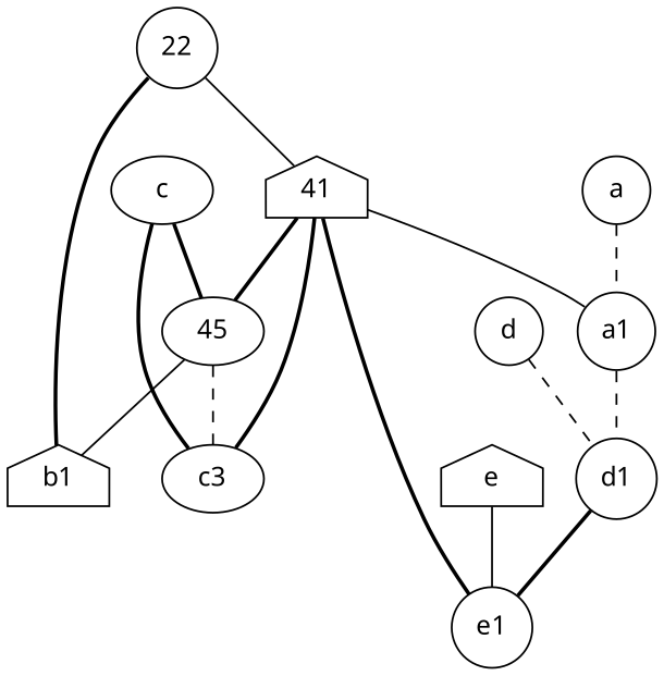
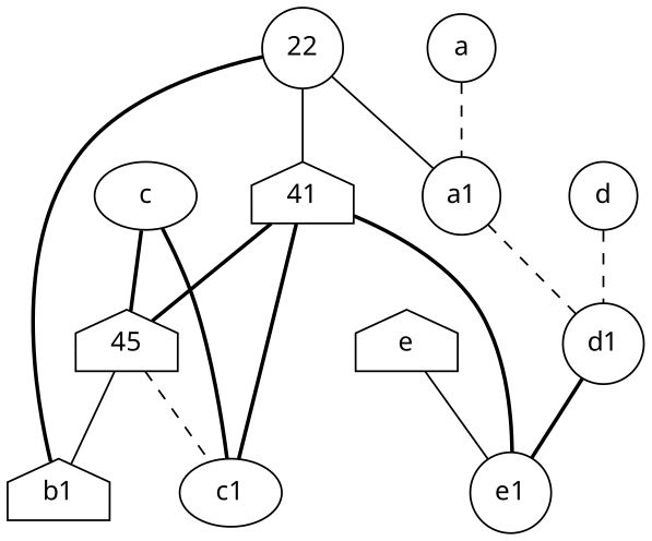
  graph {
    fontname="Noto Sans"
    node [fontname="Noto Sans" labelfontsize=50 shape=circle]
    edge [fontname="Noto Sans" style=bold]
    c [shape=ellipse]
-   c1 [shape=ellipse label=c3]
-   45 [shape=ellipse]
+   c1 [shape=ellipse]
+   45 [shape=house]
    d1
    e1
    a
    a1
    d
    b1 [shape=house]
    e [shape=house]
    22
    41 [shape=house]
    c -- c1
    c -- 45
    45 -- c1 [style=dashed]
    45 -- b1 [style=solid]
    d1 -- e1
    a -- a1 [style=dashed]
    a1 -- d1 [style=dashed]
    d -- d1 [style=dashed]
    e -- e1 [style=solid]
-   41 -- a1 [style=solid]
+   22 -- a1 [style=solid]
    22 -- b1
    22 -- 41 [style=solid]
    41 -- c1
    41 -- 45
    41 -- e1
  }
